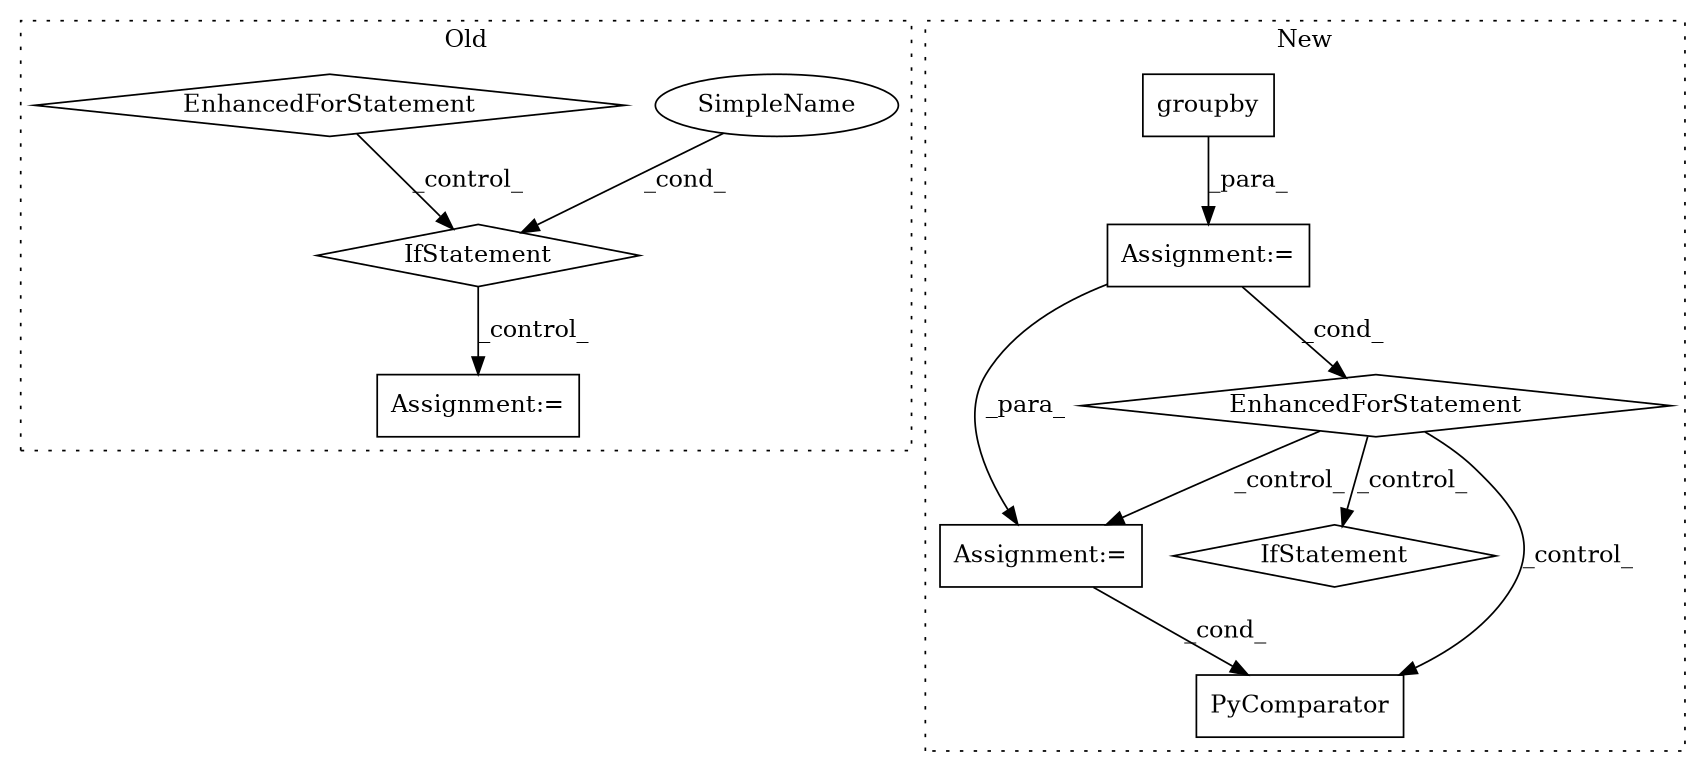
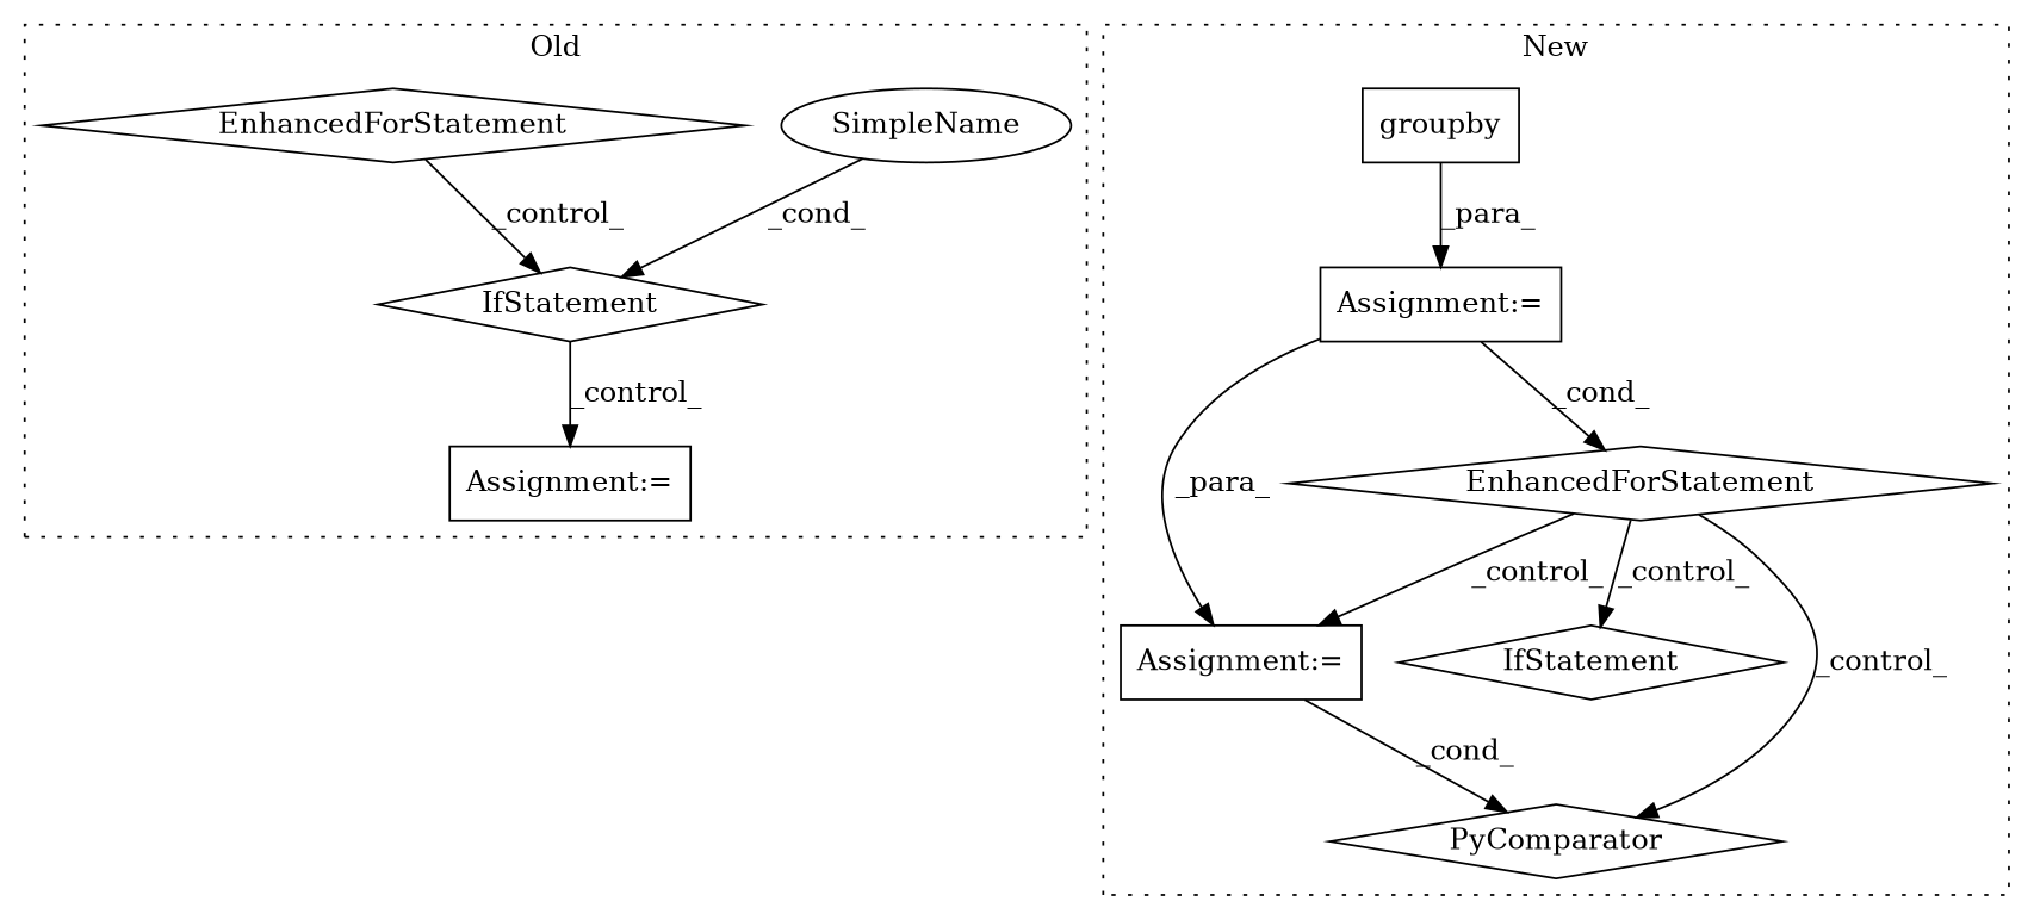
  digraph {
    node [a=7 l=26 s=844 shape=diamond]
    n1 [a=25 l="10,2" label=IfStatement s="673,710"]
    n2 [l=1 label="Assignment:=" s=747 shape=box]
    n3 [a=42 label=SimpleName shape=ellipse l="" s=""]
    n4 [a=70 l="53,2" label=EnhancedForStatement s="582,663"]
    n5 [a=32 l="8,1" label=groupby s="570,593" shape=box]
    n6 [l="63,2" label="Assignment:=" s="621,695" shape=box]
-   n7 [a=113 label=PyComparator shape=box]
+   n7 [a=113 label=PyComparator]
    n8 [label="Assignment:=" shape=box]
    n9 [a=25 label=IfStatement]
    n10 [a=70 l="63,2" label=EnhancedForStatement s="621,695"]
    subgraph cluster_1 {
      label=Old
      style=dotted
      n1
      n2
      n3
      n4
    }
    subgraph cluster_2 {
      label=New
      style=dotted
      n5
      n6
      n7
      n8
      n9
      n10
    }
    n1 -> n2 [label=_control_]
    n3 -> n1 [label=_cond_]
    n4 -> n1 [label=_control_]
    n5 -> n6 [label=_para_]
    n6 -> n8 [label=_para_]
    n6 -> n10 [label=_cond_]
    n8 -> n7 [label=_cond_]
    n10 -> n7 [label=_control_]
    n10 -> n8 [label=_control_]
    n10 -> n9 [label=_control_]
  }
